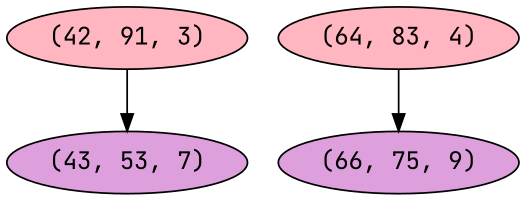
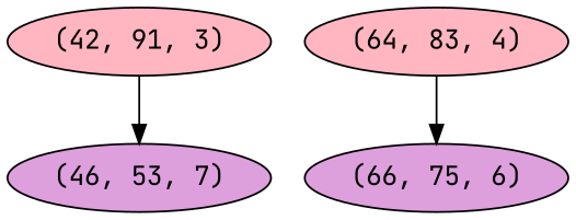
  digraph {
    fontname="JetBrains Mono"
    node [fillcolor=plum fontname="JetBrains Mono" style=filled]
    edge [fontname="JetBrains Mono"]
-   "(46, 53, 7)" [label="(43, 53, 7)"]
+   "(46, 53, 7)"
    "(42, 91, 3)" [fillcolor=lightpink]
-   "(66, 75, 6)" [label="(66, 75, 9)"]
+   "(66, 75, 6)"
    "(64, 83, 4)" [fillcolor=lightpink]
    "(42, 91, 3)" -> "(46, 53, 7)"
    "(64, 83, 4)" -> "(66, 75, 6)"
  }
